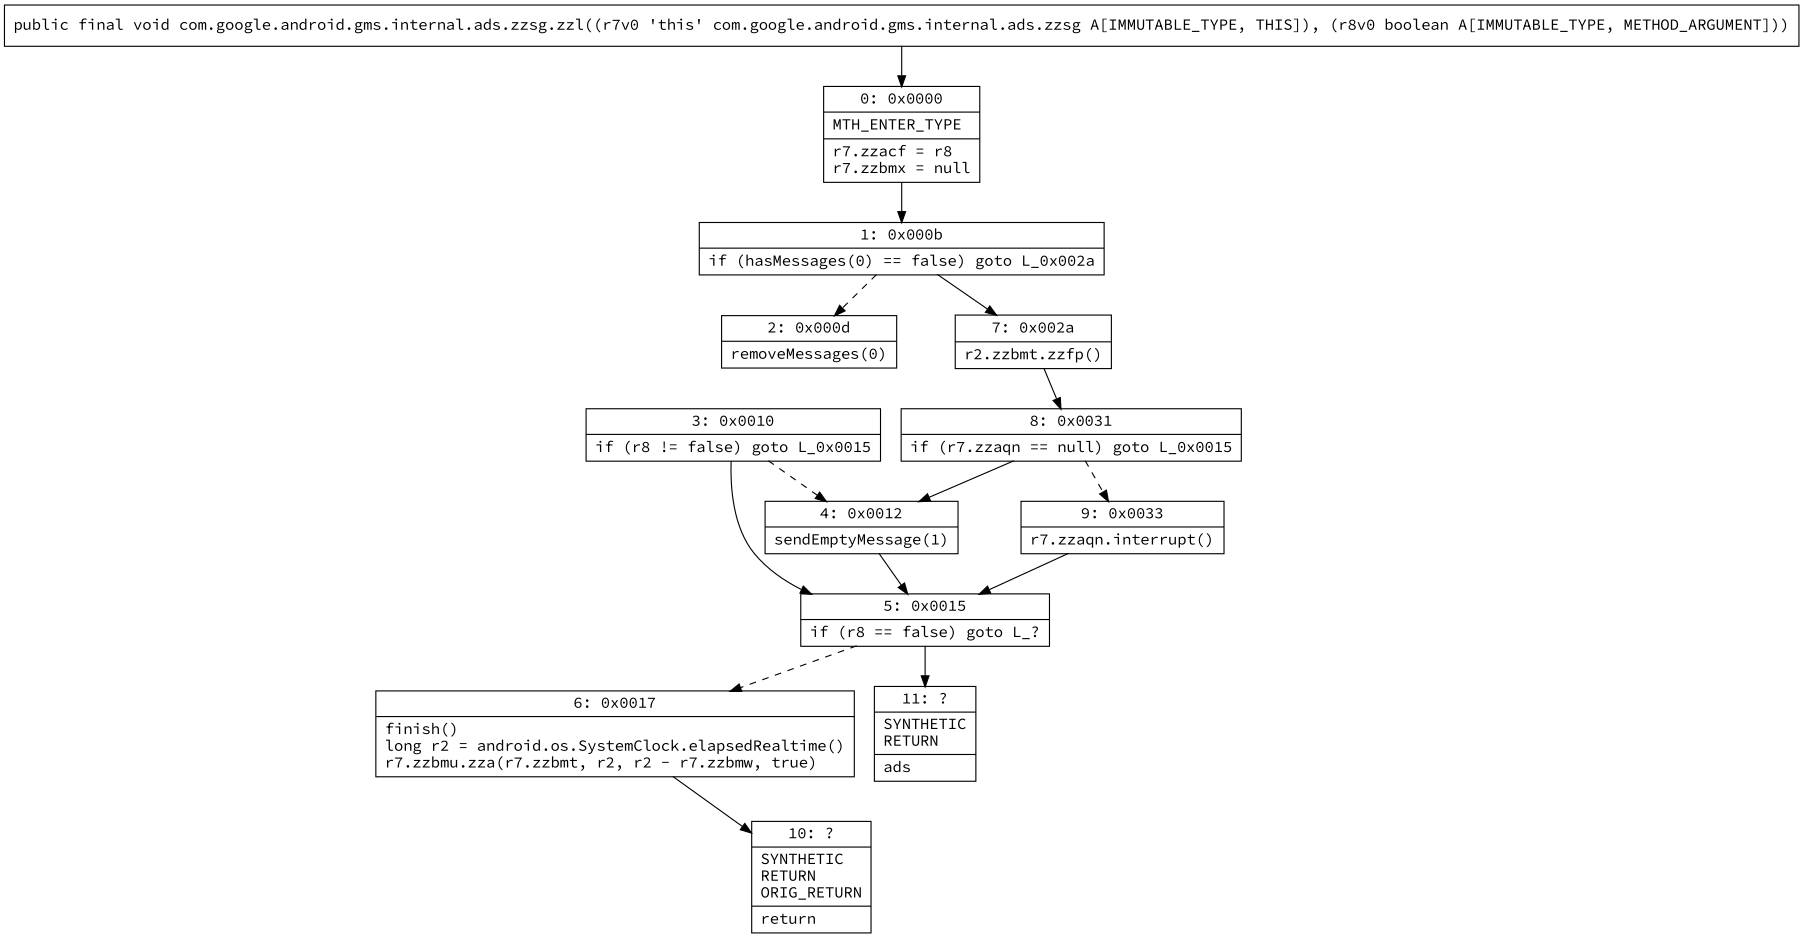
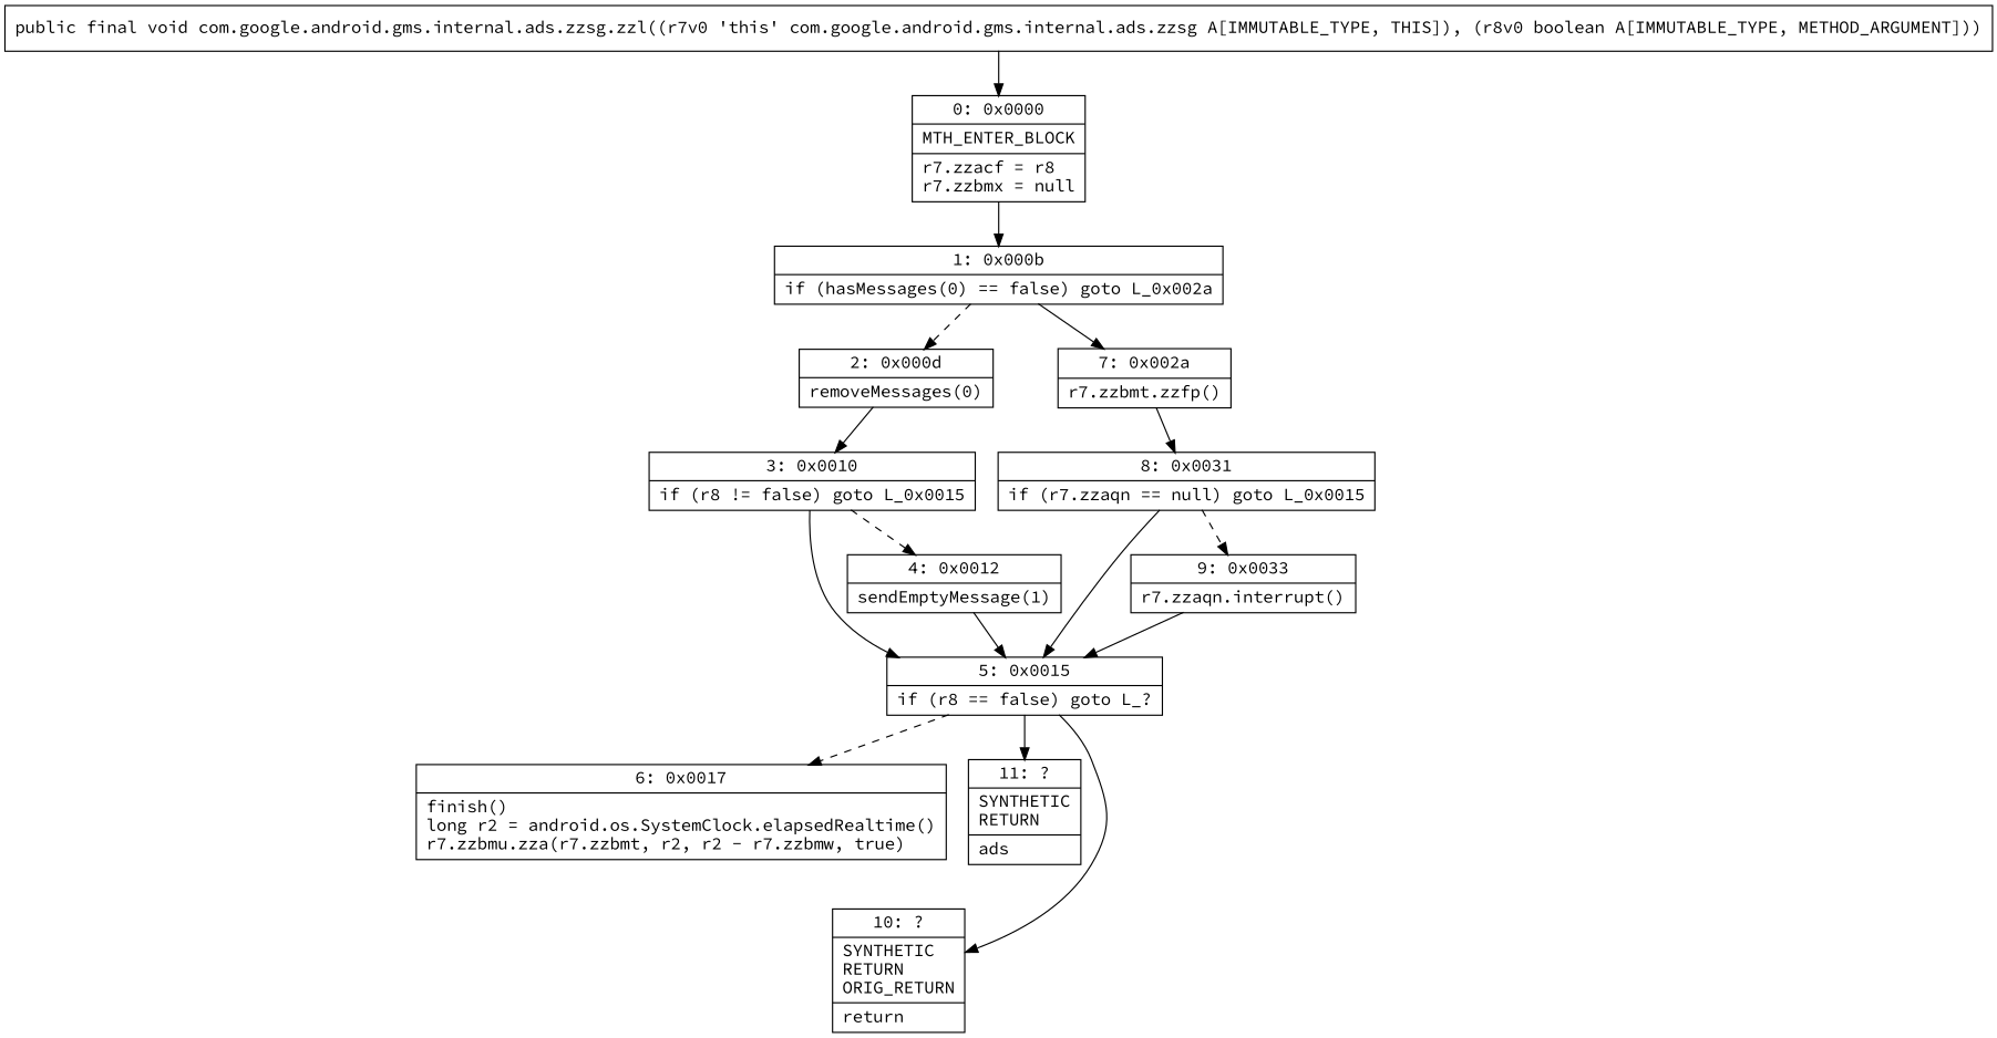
  digraph {
    fontname="Source Code Pro"
    node [fontname="Source Code Pro" shape=record]
    edge [fontname="Source Code Pro"]
-   n1 [label="{0\:\ 0x0000|MTH_ENTER_TYPE\l|r7.zzacf = r8\lr7.zzbmx = null\l}"]
+   n1 [label="{0\:\ 0x0000|MTH_ENTER_BLOCK\l|r7.zzacf = r8\lr7.zzbmx = null\l}"]
    n2 [label="{1\:\ 0x000b|if (hasMessages(0) == false) goto L_0x002a\l}"]
    n3 [label="{2\:\ 0x000d|removeMessages(0)\l}"]
-   n4 [label="{7\:\ 0x002a|r2.zzbmt.zzfp()\l}"]
+   n4 [label="{7\:\ 0x002a|r7.zzbmt.zzfp()\l}"]
    n5 [label="{3\:\ 0x0010|if (r8 != false) goto L_0x0015\l}"]
    n6 [label="{8\:\ 0x0031|if (r7.zzaqn == null) goto L_0x0015\l}"]
    n7 [label="{4\:\ 0x0012|sendEmptyMessage(1)\l}"]
    n8 [label="{5\:\ 0x0015|if (r8 == false) goto L_?\l}"]
    n9 [label="{6\:\ 0x0017|finish()\llong r2 = android.os.SystemClock.elapsedRealtime()\lr7.zzbmu.zza(r7.zzbmt, r2, r2 \- r7.zzbmw, true)\l}"]
    n10 [label="{11\:\ ?|SYNTHETIC\lRETURN\l|ads\l}"]
    n11 [label="{10\:\ ?|SYNTHETIC\lRETURN\lORIG_RETURN\l|return\l}"]
    n12 [label="{9\:\ 0x0033|r7.zzaqn.interrupt()\l}"]
    n13 [label="{public final void com.google.android.gms.internal.ads.zzsg.zzl((r7v0 'this' com.google.android.gms.internal.ads.zzsg A[IMMUTABLE_TYPE, THIS]), (r8v0 boolean A[IMMUTABLE_TYPE, METHOD_ARGUMENT])) }"]
    n1 -> n2
    n2 -> n3 [style=dashed]
    n2 -> n4
+   n3 -> n5
    n4 -> n6
    n5 -> n7 [style=dashed]
    n5 -> n8
-   n6 -> n7
+   n6 -> n8
    n6 -> n12 [style=dashed]
    n7 -> n8
    n8 -> n9 [style=dashed]
    n8 -> n10
-   n9 -> n11
+   n8 -> n11
    n12 -> n8
    n13 -> n1
  }
